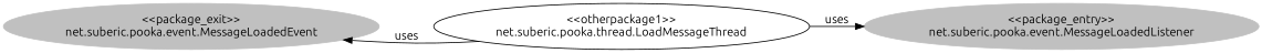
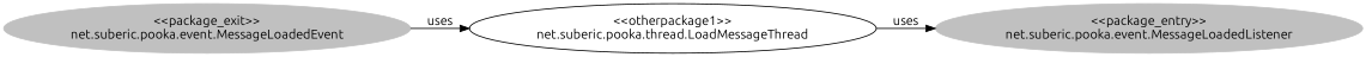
  digraph {
    rankdir=LR
    fontname=Ubuntu
    node [color=grey style=filled fontname=Ubuntu]
    edge [fontname=Ubuntu]
    n1 [label="<<package_exit>>\nnet.suberic.pooka.event.MessageLoadedEvent"]
    n2 [label="<<otherpackage1>>\nnet.suberic.pooka.thread.LoadMessageThread" color="" style=""]
    n3 [label="<<package_entry>>\nnet.suberic.pooka.event.MessageLoadedListener"]
-   n2 -> n1 [label=uses]
+   n1 -> n2 [label=uses]
    n2 -> n3 [label=uses]
  }
